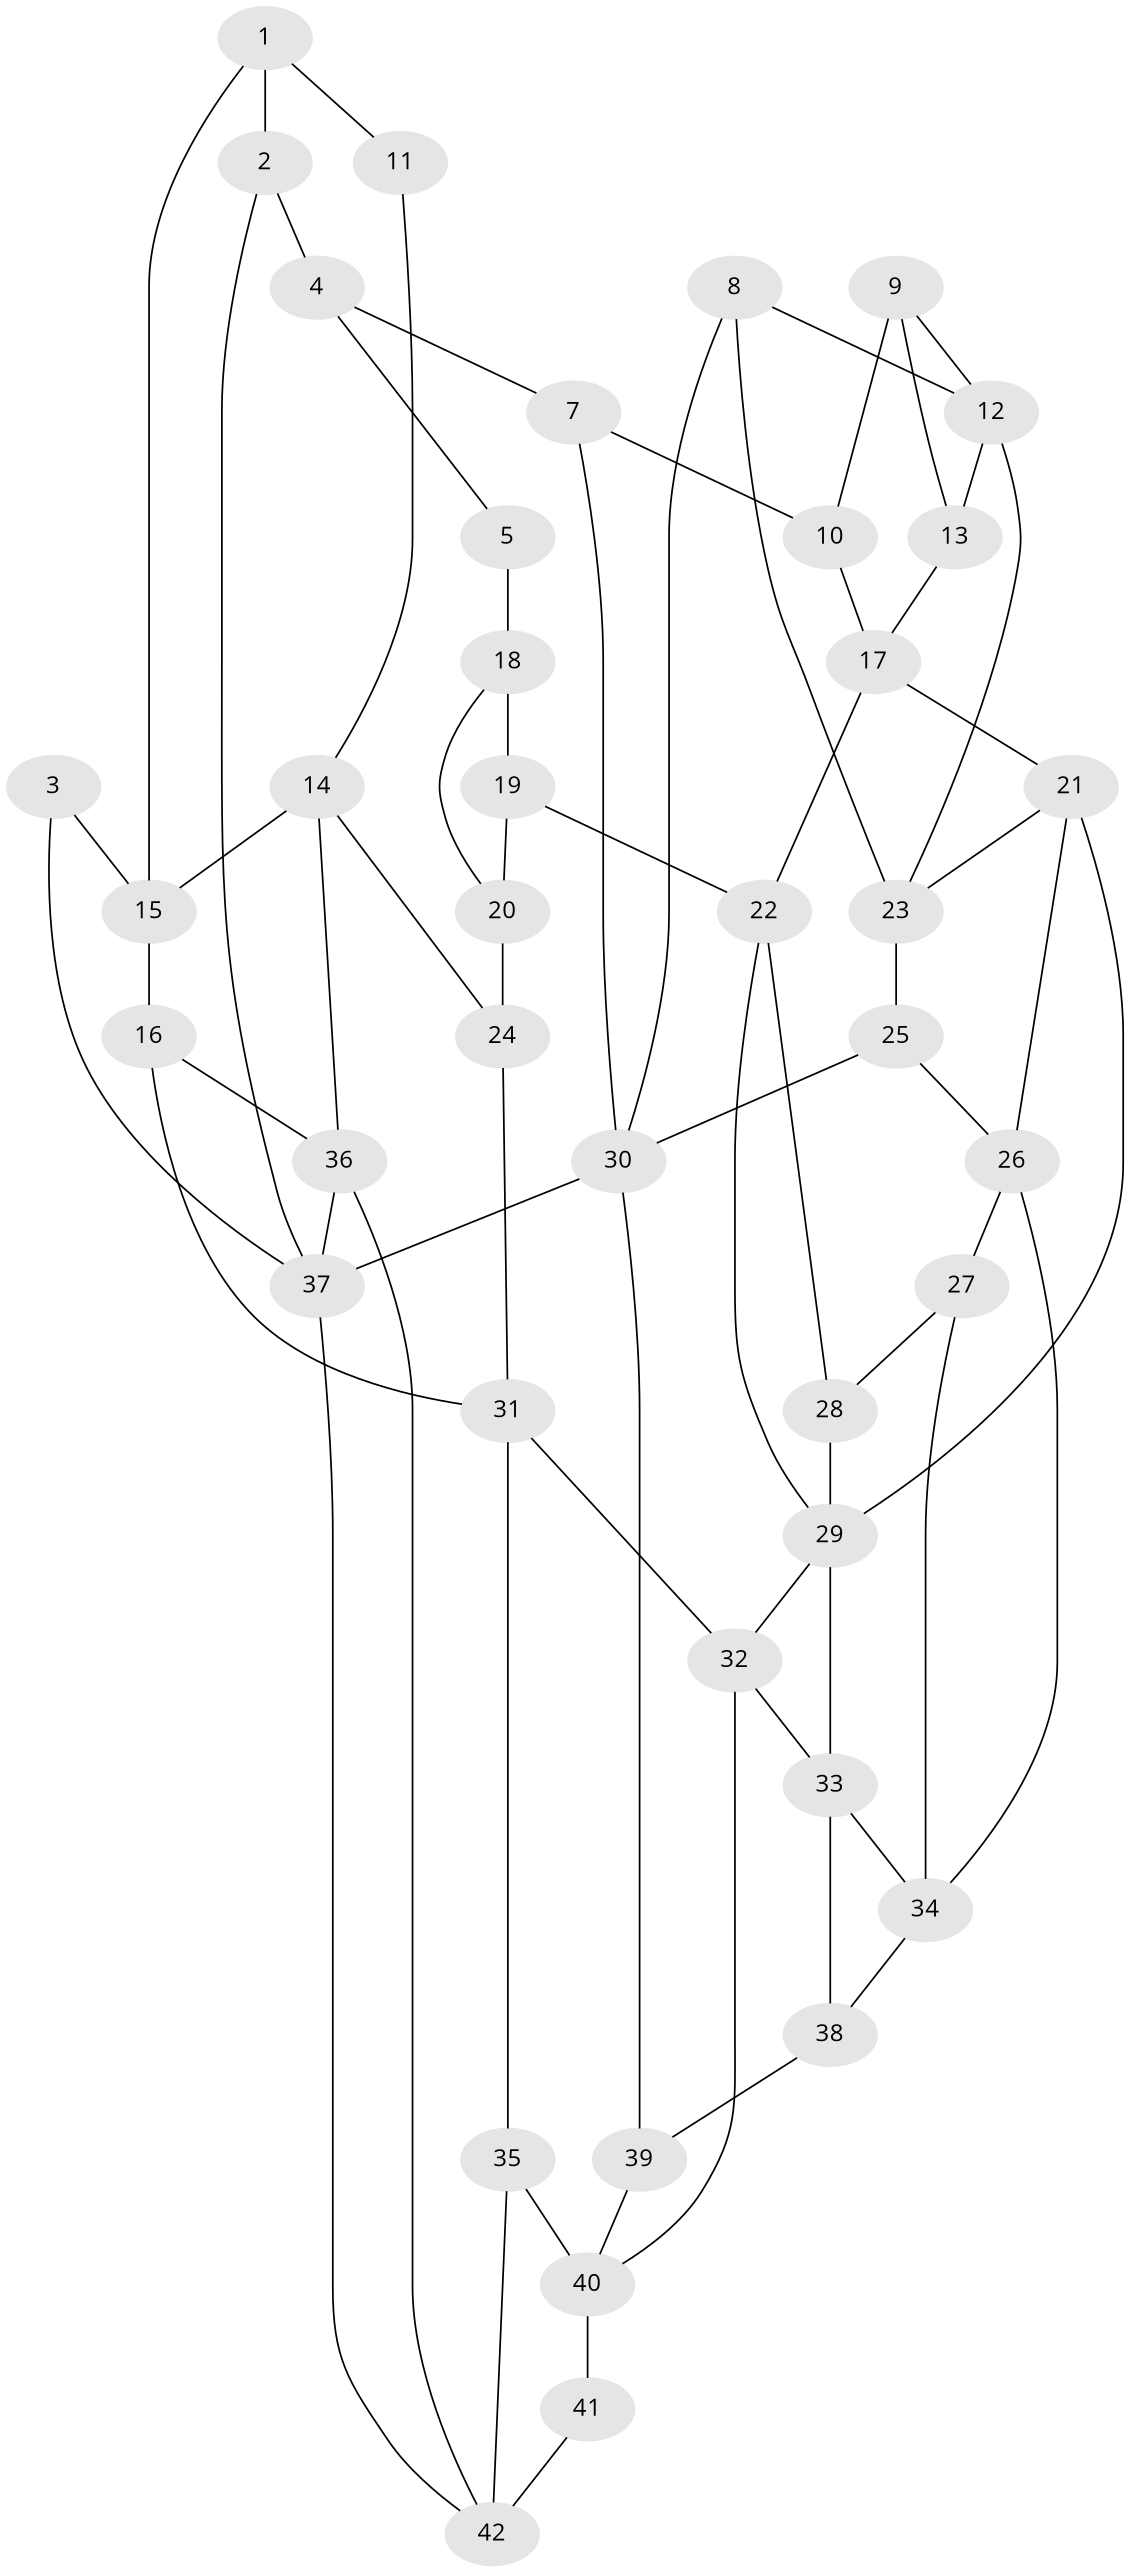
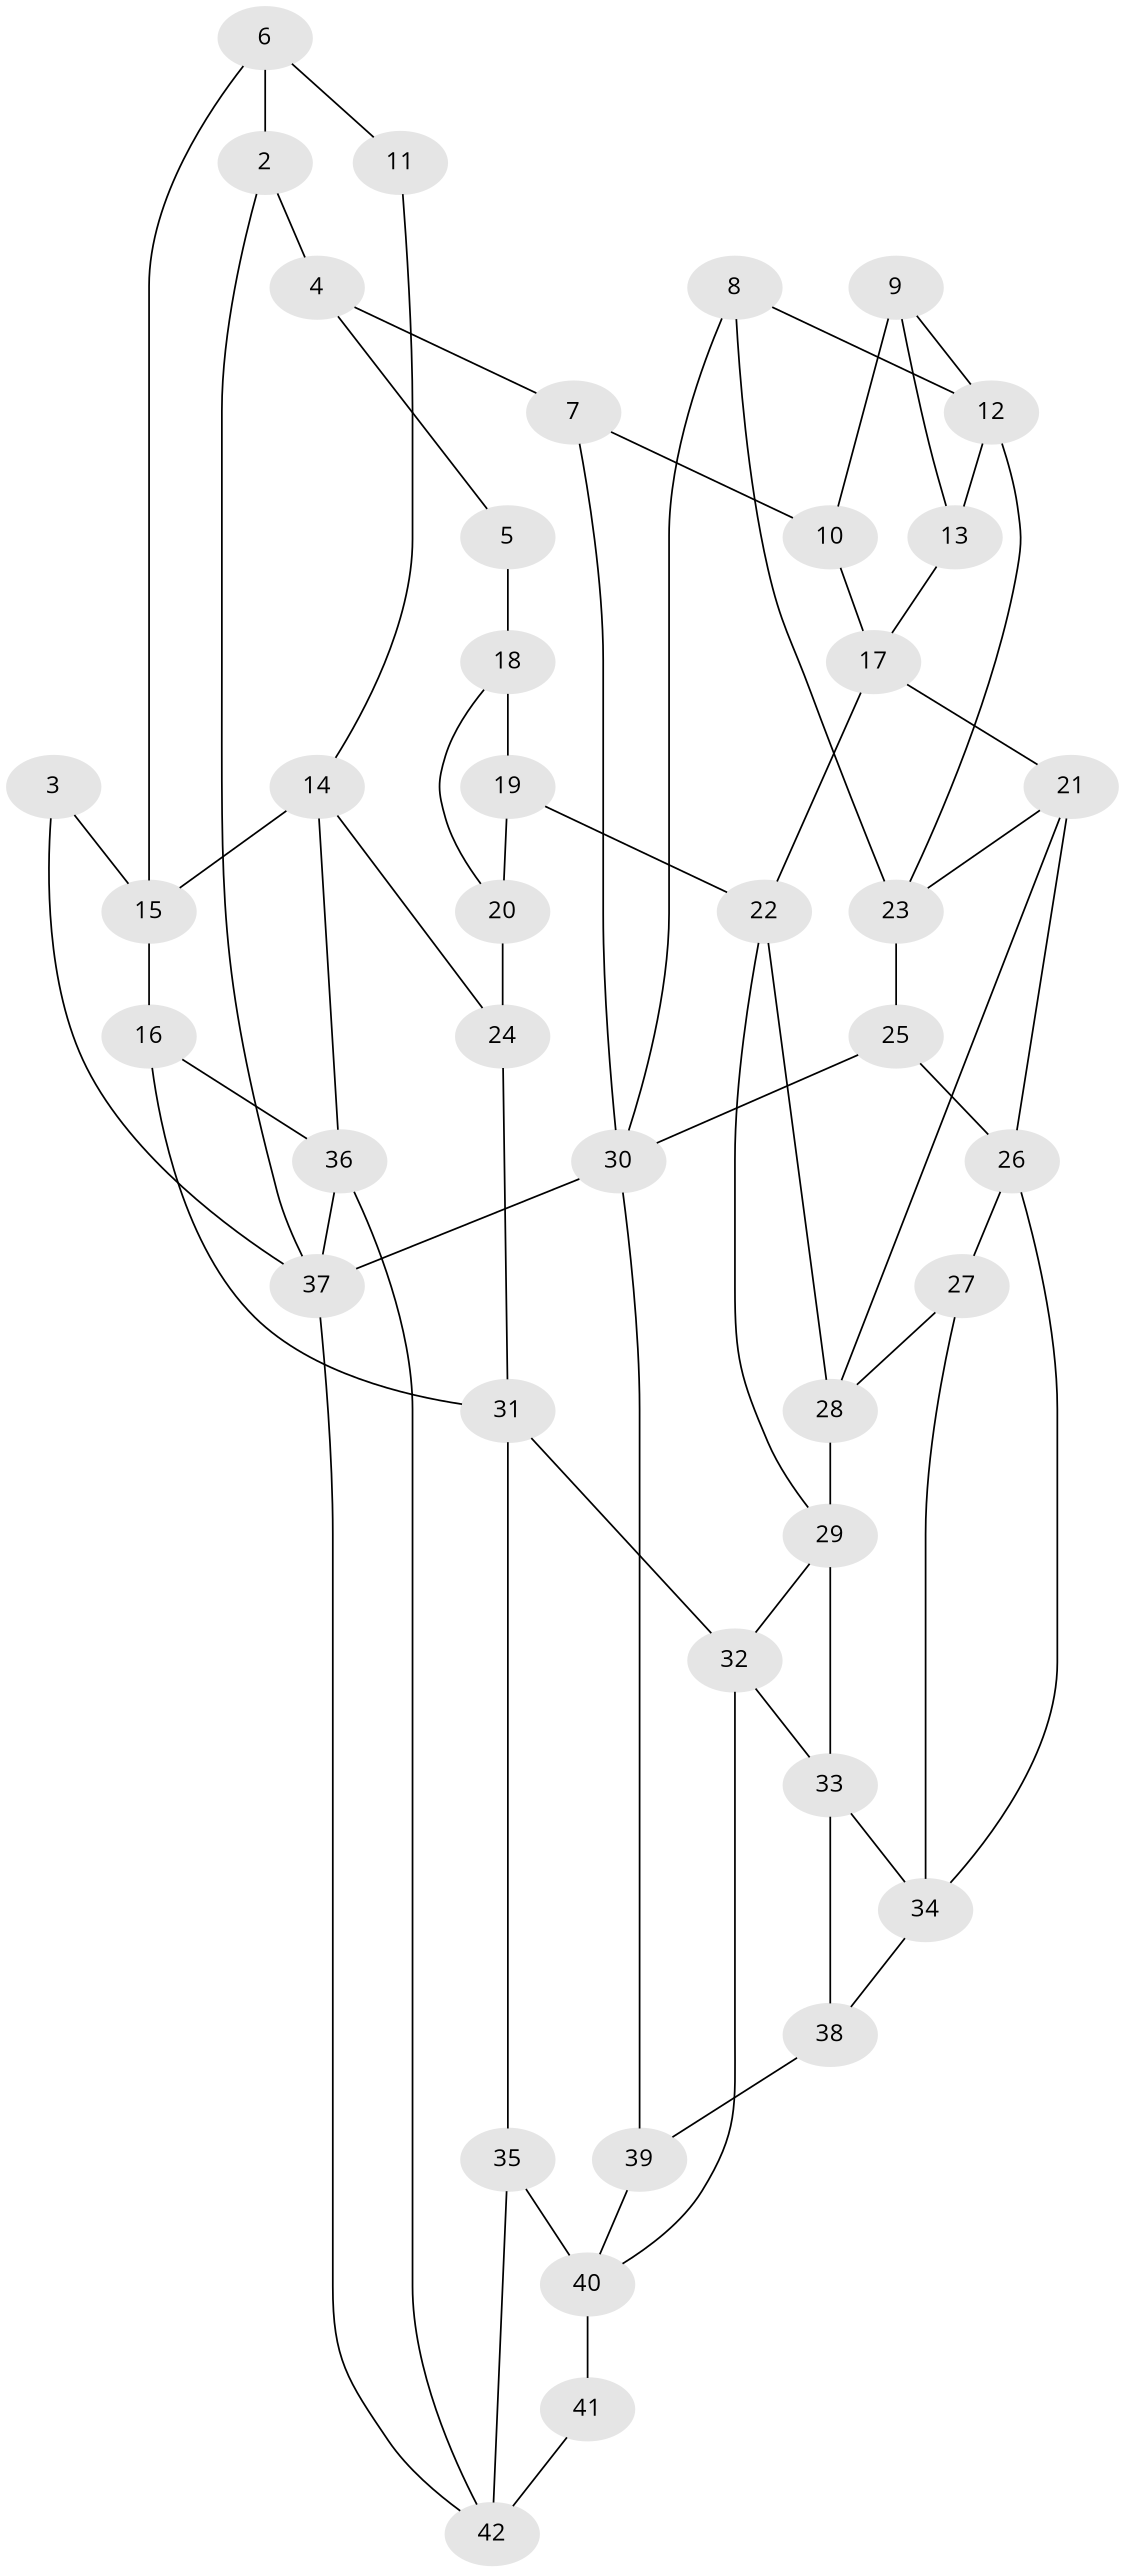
  graph {
    fontname="Open Sans"
    node [color=gray90 fontname="Open Sans" style=filled]
    edge [fontname="Open Sans" weight=1.0]
-   1
+   1 [label=6]
    2
    11
    15
    4
    37
    14
    16
    5
    7
    42
    3
    36
    18
    10
    30
    19
    20
    17
    39
    8
    12
    23
    13
    25
    9
    21
    22
    24
    31
    35
    32
    40
    26
    28
    29
    27
    34
    33
    38
    41
    1 -- 2
    1 -- 11
    1 -- 15
    2 -- 4
    2 -- 37
    11 -- 14
    15 -- 16
    4 -- 5
    4 -- 7
    37 -- 42
    14 -- 15
    14 -- 36
    14 -- 24
    16 -- 36
    16 -- 31
    5 -- 18 [weight=2.0]
    7 -- 10
    7 -- 30
    3 -- 15
    3 -- 37
    36 -- 37
    36 -- 42
    18 -- 19
    18 -- 20
    10 -- 17
    30 -- 37 [weight=2.0]
    30 -- 39
    19 -- 20
    19 -- 22 [weight=2.0]
    20 -- 24 [weight=2.0]
    17 -- 21
    17 -- 22
    39 -- 40
    8 -- 30
    8 -- 12
    8 -- 23
    12 -- 23
    12 -- 13
    23 -- 25
    13 -- 17
    25 -- 30
    25 -- 26
    9 -- 10
    9 -- 12
    9 -- 13
    21 -- 23
    21 -- 26
-   21 -- 29
+   21 -- 28
    22 -- 28
    22 -- 29
    24 -- 31
    31 -- 35
    31 -- 32
    35 -- 42
    35 -- 40
    32 -- 40
    32 -- 33
    40 -- 41 [weight=2.0]
    26 -- 27
    26 -- 34
    28 -- 29
    29 -- 32
    29 -- 33
    27 -- 28
    27 -- 34
    34 -- 38
    33 -- 34
    33 -- 38 [weight=2.0]
    38 -- 39
    41 -- 42 [weight=2.0]
  }
